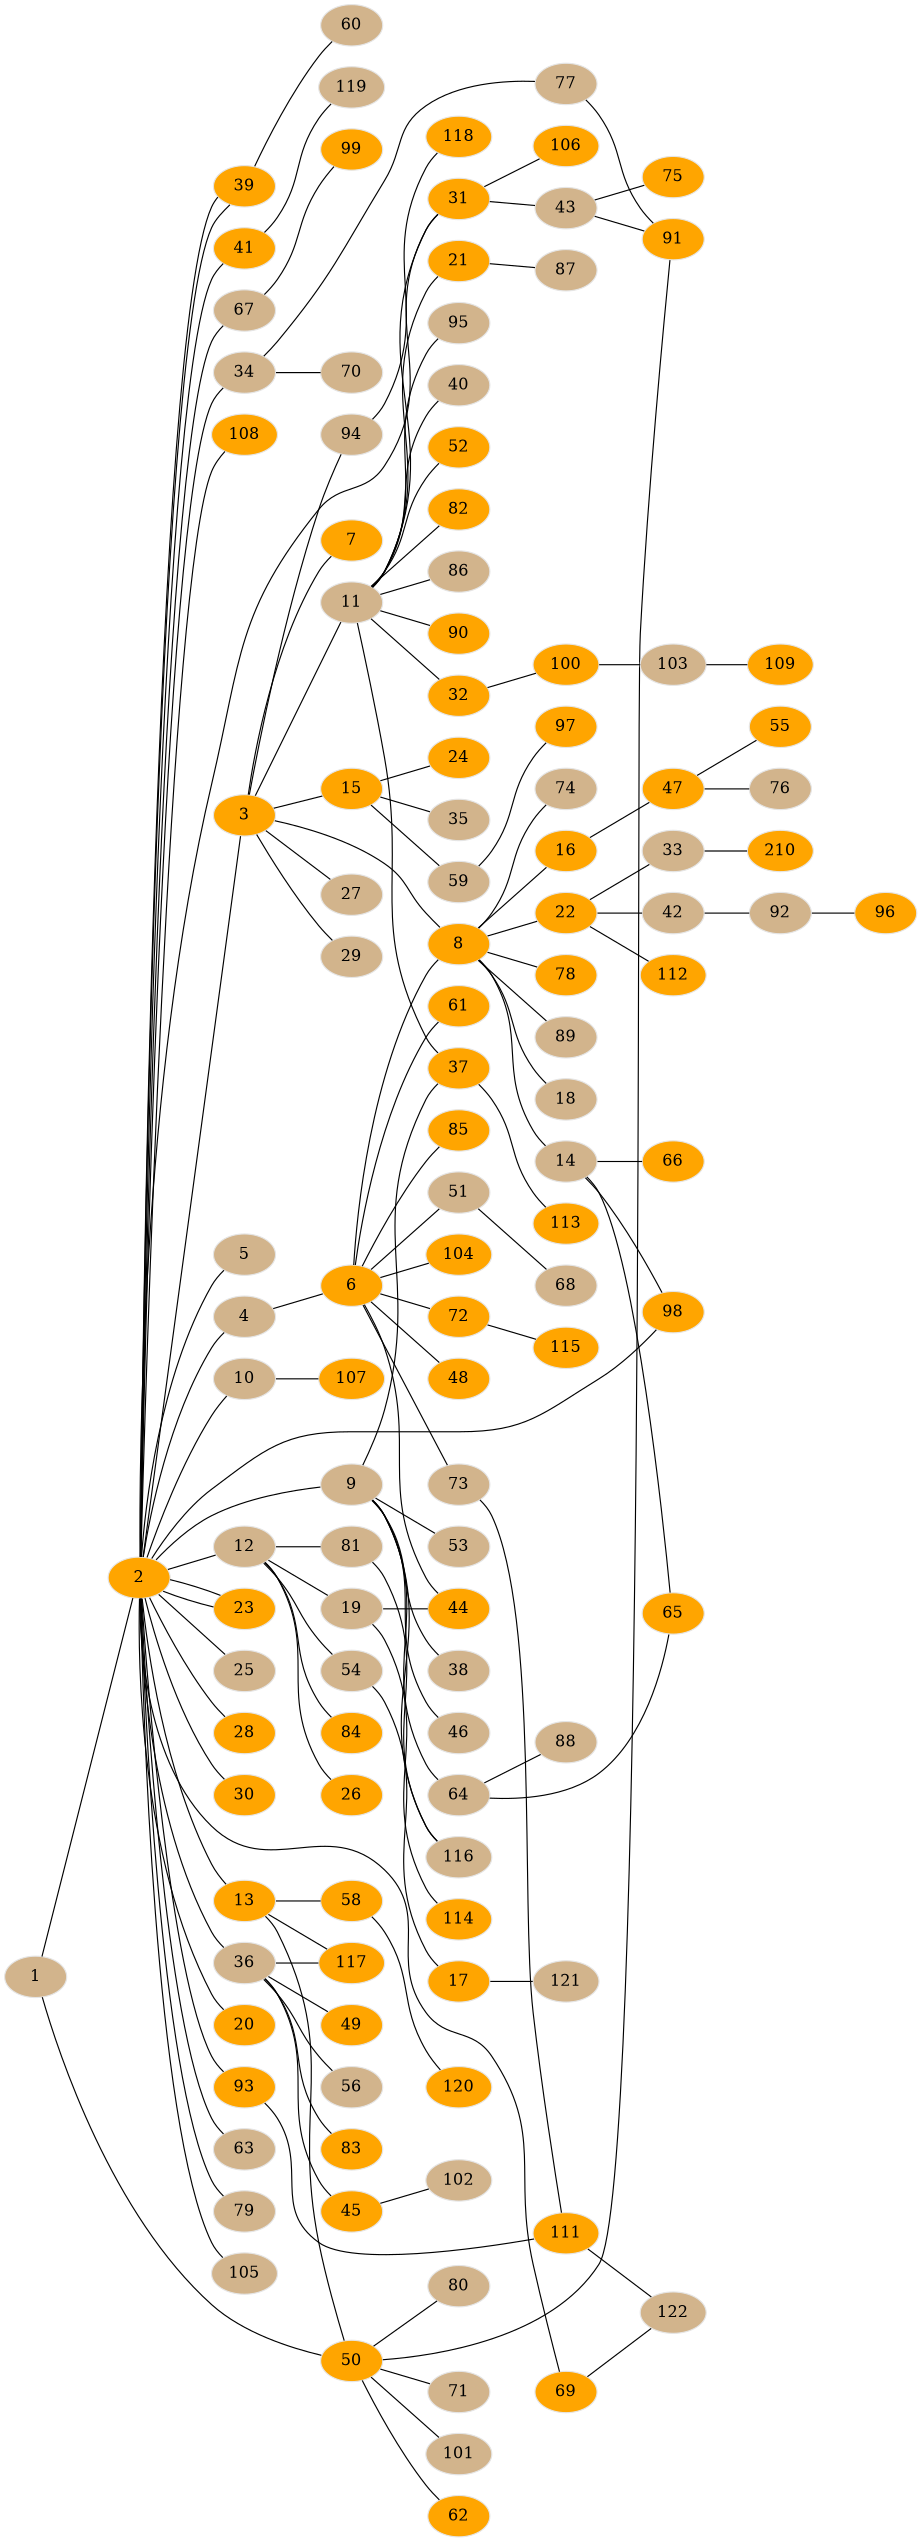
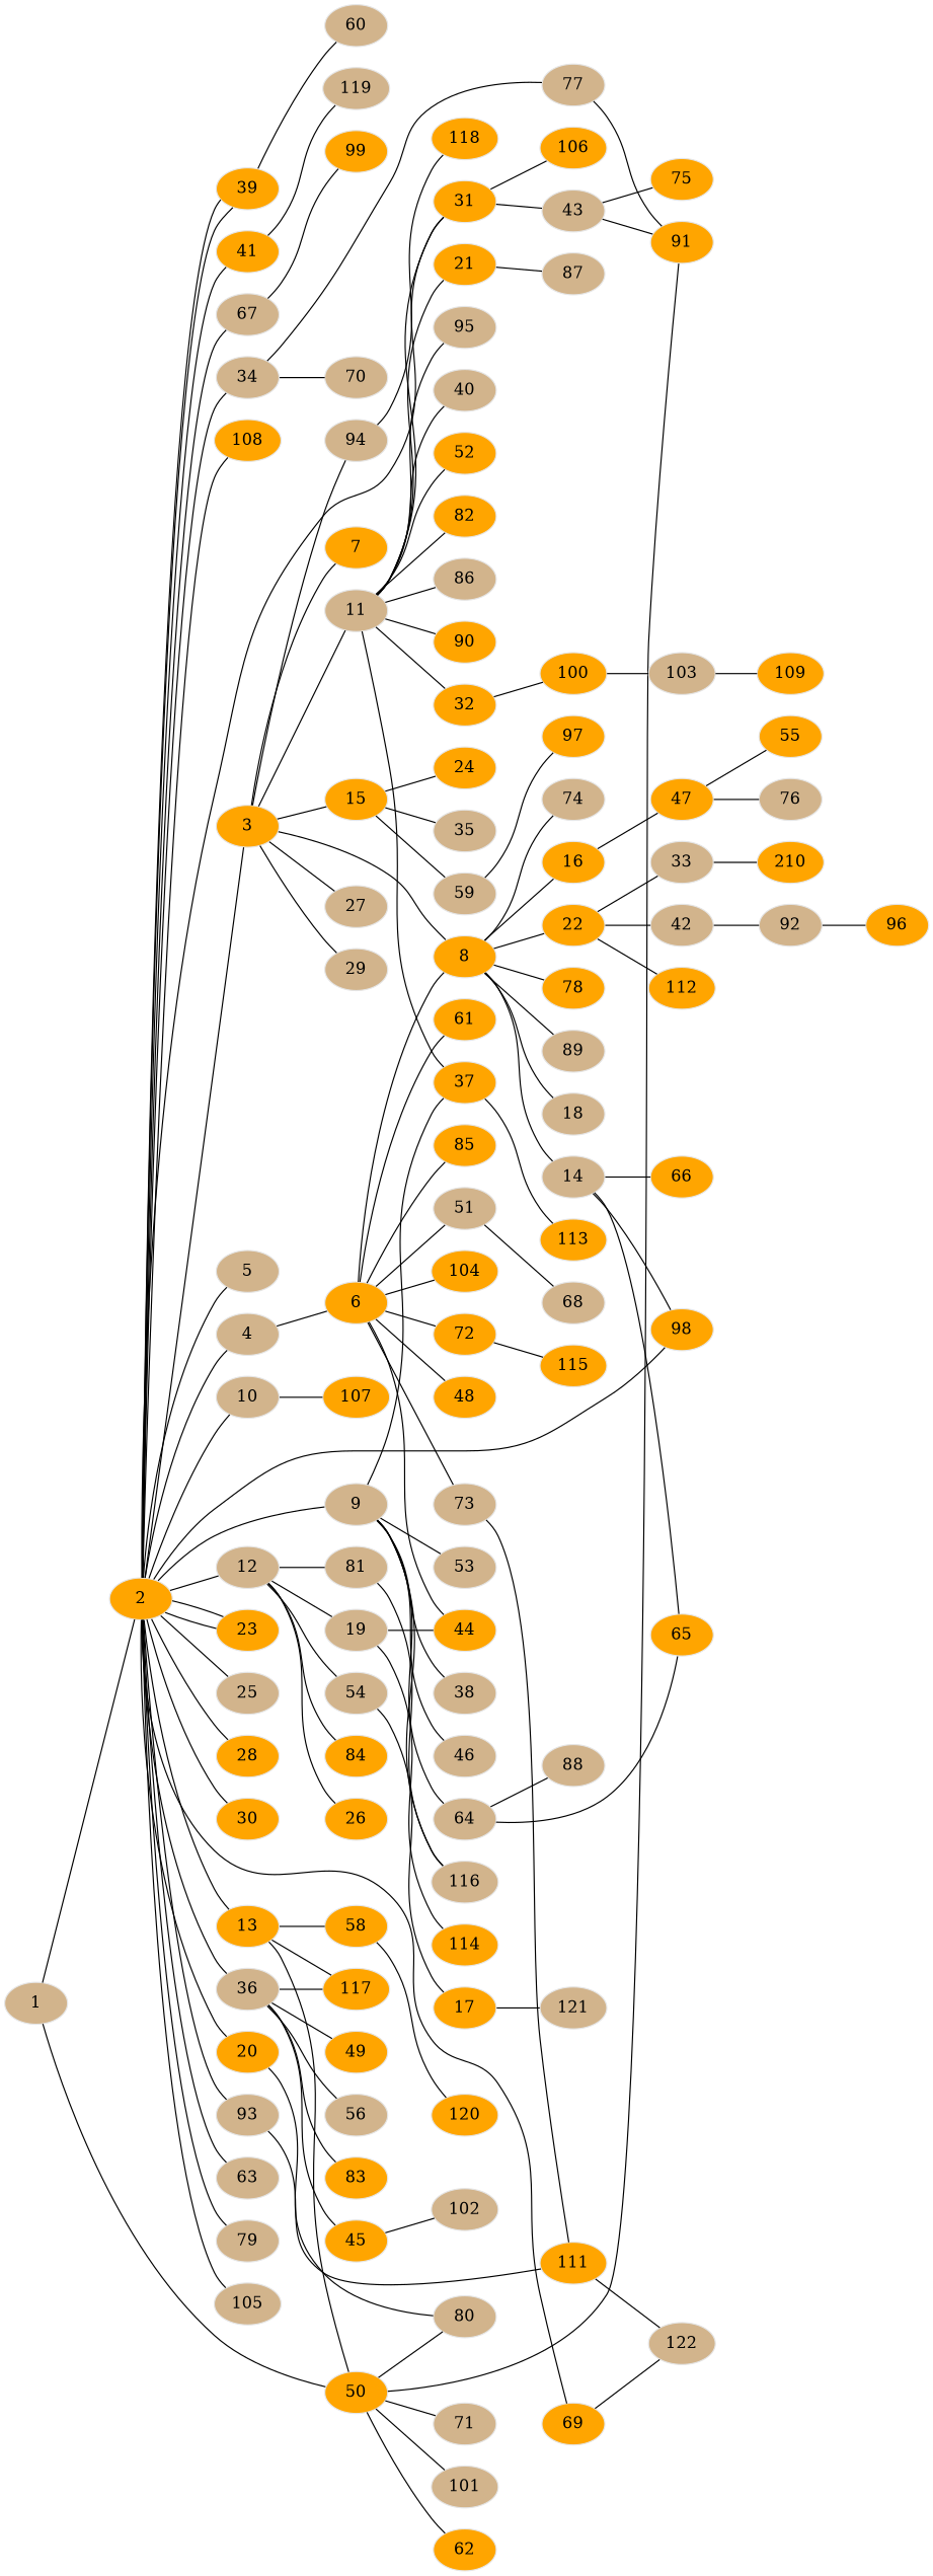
  graph {
    rankdir=LR
    node [color=gray90 fillcolor=orange style=filled]
    1 [fillcolor=tan]
    2
    50
    3
    4 [fillcolor=tan]
    5 [fillcolor=tan]
    9 [fillcolor=tan]
    10 [fillcolor=tan]
    12 [fillcolor=tan]
    13
    20
    23
    25 [fillcolor=tan]
    28
    30
    31
    34 [fillcolor=tan]
    36 [fillcolor=tan]
    39
    41
    63 [fillcolor=tan]
    67 [fillcolor=tan]
    69
    79 [fillcolor=tan]
-   93
+   93 [fillcolor=tan]
    98
    105 [fillcolor=tan]
    108
    80 [fillcolor=tan]
    91
    62
    71 [fillcolor=tan]
    101 [fillcolor=tan]
    7
    8
    11 [fillcolor=tan]
    15
    27 [fillcolor=tan]
    29 [fillcolor=tan]
    94 [fillcolor=tan]
    6
    37
    38 [fillcolor=tan]
    46 [fillcolor=tan]
    53 [fillcolor=tan]
    64 [fillcolor=tan]
    116 [fillcolor=tan]
    107
    19 [fillcolor=tan]
    26
    54 [fillcolor=tan]
    81 [fillcolor=tan]
    84
    58
    117
    43 [fillcolor=tan]
    106
    70 [fillcolor=tan]
    77 [fillcolor=tan]
    45
    49
    56 [fillcolor=tan]
    83
    60 [fillcolor=tan]
    119 [fillcolor=tan]
    99
    122 [fillcolor=tan]
    111
    14 [fillcolor=tan]
    16
    18 [fillcolor=tan]
    22
    74 [fillcolor=tan]
    78
    89 [fillcolor=tan]
    21
    32
    40 [fillcolor=tan]
    52
    82
    86 [fillcolor=tan]
    90
    95 [fillcolor=tan]
    24
    35 [fillcolor=tan]
    59 [fillcolor=tan]
    118
    44
    48
    51 [fillcolor=tan]
    61
    72
    73 [fillcolor=tan]
    85
    104
    68 [fillcolor=tan]
    115
    65
    66
    47
    33 [fillcolor=tan]
    42 [fillcolor=tan]
    112
    113
    88 [fillcolor=tan]
    87 [fillcolor=tan]
    100
    121 [fillcolor=tan]
    17
    114
    120
    97
    55
    76 [fillcolor=tan]
    n115 [label=210]
    92 [fillcolor=tan]
    75
    103 [fillcolor=tan]
    102 [fillcolor=tan]
    96
    109
    1 -- 2
    1 -- 50
    2 -- 3
    2 -- 4
    2 -- 5
    2 -- 9
    2 -- 10
    2 -- 12
    2 -- 13
    2 -- 20
    2 -- 23
    2 -- 23
    2 -- 25
    2 -- 28
    2 -- 30
    2 -- 31
    2 -- 34
    2 -- 36
    2 -- 39
    2 -- 39
    2 -- 41
    2 -- 63
    2 -- 67
    2 -- 69
    2 -- 79
    2 -- 93
    2 -- 98
    2 -- 105
    2 -- 108
    50 -- 80
    50 -- 91
    50 -- 62
    50 -- 71
    50 -- 101
    3 -- 7
    3 -- 8
    3 -- 11
    3 -- 15
    3 -- 27
    3 -- 29
    3 -- 94
    4 -- 6
    9 -- 37
    9 -- 38
    9 -- 46
    9 -- 53
    9 -- 64
    9 -- 116
    10 -- 107
    12 -- 19
    12 -- 26
    12 -- 54
    12 -- 81
    12 -- 84
    13 -- 50
    13 -- 58
    13 -- 117
+   20 -- 80
    31 -- 43
    31 -- 106
    34 -- 70
    34 -- 77
    36 -- 117
    36 -- 45
    36 -- 49
    36 -- 56
    36 -- 83
    39 -- 60
    41 -- 119
    67 -- 99
    69 -- 122
    93 -- 111
    8 -- 14
    8 -- 16
    8 -- 18
    8 -- 22
    8 -- 74
    8 -- 78
    8 -- 89
    11 -- 31
    11 -- 37
    11 -- 21
    11 -- 32
    11 -- 40
    11 -- 52
    11 -- 82
    11 -- 86
    11 -- 90
    11 -- 95
    15 -- 24
    15 -- 35
    15 -- 59
    94 -- 118
    6 -- 8
    6 -- 44
    6 -- 48
    6 -- 51
    6 -- 61
    6 -- 72
    6 -- 73
    6 -- 85
    6 -- 104
    37 -- 113
    64 -- 65
    64 -- 88
    19 -- 44
    19 -- 114
    54 -- 17
    81 -- 116
    58 -- 120
    43 -- 91
    43 -- 75
    77 -- 91
    45 -- 102
    111 -- 122
    14 -- 98
    14 -- 65
    14 -- 66
    16 -- 47
    22 -- 33
    22 -- 42
    22 -- 112
    21 -- 87
    32 -- 100
    59 -- 97
    51 -- 68
    72 -- 115
    73 -- 111
    47 -- 55
    47 -- 76
    33 -- n115
    42 -- 92
    100 -- 103
    17 -- 121
    92 -- 96
    103 -- 109
  }
